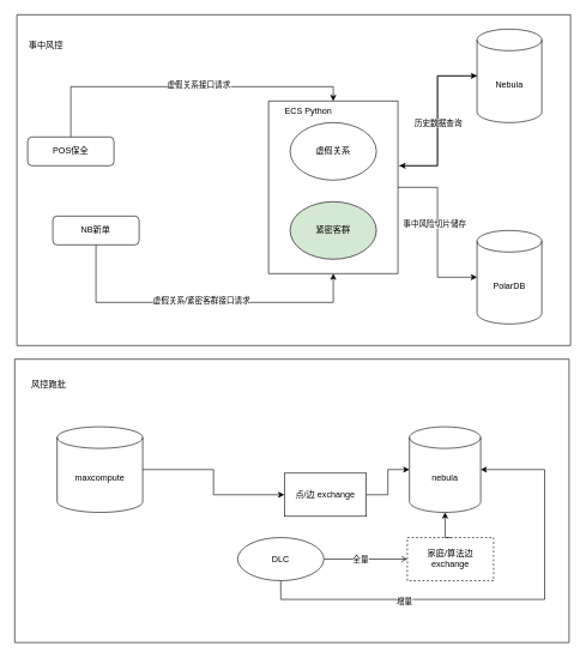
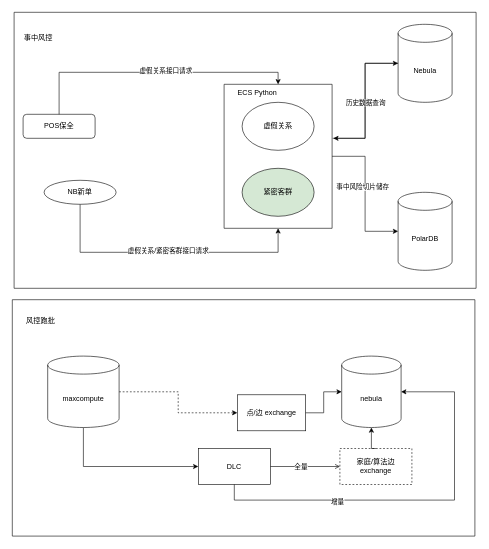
  <mxCell id="0" />
  <mxCell id="1" parent="0" />
  <mxCell id="2" style="edgeStyle=orthogonalEdgeStyle;rounded=0;orthogonalLoop=1;jettySize=auto;html=1;exitX=0.5;exitY=1;exitDx=0;exitDy=0;entryX=0.5;entryY=1;entryDx=0;entryDy=0;" edge="1" parent="1" source="4" target="7"><mxGeometry relative="1" as="geometry"><Array as="points"><mxPoint x="133" y="420" /><mxPoint x="463" y="420" /></Array></mxGeometry></mxCell>
  <mxCell id="3" value="虚假关系/紧密客群接口请求" style="edgeLabel;html=1;align=center;verticalAlign=middle;resizable=0;points=[];" vertex="1" connectable="0" parent="2"><mxGeometry x="0.004" y="4" relative="1" as="geometry"><mxPoint as="offset" /></mxGeometry></mxCell>
- <mxCell id="4" value="NB新单" style="rounded=1;whiteSpace=wrap;html=1;fontSize=12;glass=0;strokeWidth=1;shadow=0;" parent="1" vertex="1"><mxGeometry x="73" y="300" width="120" height="40" as="geometry" /></mxCell>
+ <mxCell id="4" value="NB新单" style="ellipse;whiteSpace=wrap;html=1;fontSize=12;glass=0;strokeWidth=1;shadow=0;" parent="1" vertex="1"><mxGeometry x="73" y="300" width="120" height="40" as="geometry" /></mxCell>
  <mxCell id="5" value="POS保全" style="rounded=1;whiteSpace=wrap;html=1;fontSize=12;glass=0;strokeWidth=1;shadow=0;" vertex="1" parent="1"><mxGeometry x="38" y="190" width="120" height="40" as="geometry" /></mxCell>
  <mxCell id="6" style="edgeStyle=orthogonalEdgeStyle;rounded=0;orthogonalLoop=1;jettySize=auto;html=1;exitX=1;exitY=0.5;exitDx=0;exitDy=0;" edge="1" parent="1" source="7" target="13"><mxGeometry relative="1" as="geometry" /></mxCell>
  <mxCell id="7" value="" style="swimlane;startSize=0;" vertex="1" parent="1"><mxGeometry x="373" y="140" width="180" height="240" as="geometry" /></mxCell>
  <mxCell id="8" value="虚假关系" style="ellipse;whiteSpace=wrap;html=1;" vertex="1" parent="7"><mxGeometry x="30" y="30" width="120" height="80" as="geometry" /></mxCell>
  <mxCell id="9" value="紧密客群" style="ellipse;whiteSpace=wrap;html=1;fillColor=#d5e8d4;" vertex="1" parent="7"><mxGeometry x="30" y="140" width="120" height="80" as="geometry" /></mxCell>
  <mxCell id="10" value="ECS Python" style="text;html=1;align=center;verticalAlign=middle;resizable=0;points=[];autosize=1;strokeColor=none;fillColor=none;" vertex="1" parent="7"><mxGeometry x="10" width="90" height="30" as="geometry" /></mxCell>
  <mxCell id="11" style="edgeStyle=orthogonalEdgeStyle;rounded=0;orthogonalLoop=1;jettySize=auto;html=1;exitX=0.5;exitY=0;exitDx=0;exitDy=0;entryX=0.889;entryY=0;entryDx=0;entryDy=0;entryPerimeter=0;" edge="1" parent="1" source="5" target="10"><mxGeometry relative="1" as="geometry" /></mxCell>
  <mxCell id="12" value="虚假关系接口请求" style="edgeLabel;html=1;align=center;verticalAlign=middle;resizable=0;points=[];" vertex="1" connectable="0" parent="11"><mxGeometry x="-0.033" y="4" relative="1" as="geometry"><mxPoint x="27" as="offset" /></mxGeometry></mxCell>
  <mxCell id="13" value="PolarDB" style="shape=cylinder3;whiteSpace=wrap;html=1;boundedLbl=1;backgroundOutline=1;size=15;" vertex="1" parent="1"><mxGeometry x="663" y="320" width="90" height="130" as="geometry" /></mxCell>
  <mxCell id="14" value="Nebula" style="shape=cylinder3;whiteSpace=wrap;html=1;boundedLbl=1;backgroundOutline=1;size=15;" vertex="1" parent="1"><mxGeometry x="663" y="40" width="90" height="130" as="geometry" /></mxCell>
  <mxCell id="15" style="edgeStyle=orthogonalEdgeStyle;rounded=0;orthogonalLoop=1;jettySize=auto;html=1;entryX=0;entryY=0.5;entryDx=0;entryDy=0;entryPerimeter=0;" edge="1" parent="1" target="14"><mxGeometry relative="1" as="geometry"><mxPoint x="554" y="230" as="sourcePoint" /><Array as="points"><mxPoint x="554" y="230" /><mxPoint x="608" y="230" /><mxPoint x="608" y="105" /></Array></mxGeometry></mxCell>
  <mxCell id="16" value="历史数据查询" style="edgeLabel;html=1;align=center;verticalAlign=middle;resizable=0;points=[];" vertex="1" connectable="0" parent="15"><mxGeometry x="0.127" relative="1" as="geometry"><mxPoint y="18" as="offset" /></mxGeometry></mxCell>
  <mxCell id="17" style="edgeStyle=orthogonalEdgeStyle;rounded=0;orthogonalLoop=1;jettySize=auto;html=1;exitX=0;exitY=0.5;exitDx=0;exitDy=0;exitPerimeter=0;" edge="1" parent="1" source="14"><mxGeometry relative="1" as="geometry"><mxPoint x="555" y="230" as="targetPoint" /><Array as="points"><mxPoint x="608" y="105" /><mxPoint x="608" y="230" /><mxPoint x="555" y="230" /></Array></mxGeometry></mxCell>
  <mxCell id="18" value="事中风险切片储存" style="edgeLabel;html=1;align=center;verticalAlign=middle;resizable=0;points=[];" vertex="1" connectable="0" parent="1"><mxGeometry x="603" y="310" as="geometry" /></mxCell>
  <mxCell id="19" value="" style="swimlane;startSize=0;" vertex="1" parent="1"><mxGeometry x="23" y="20" width="770" height="460" as="geometry" /></mxCell>
  <mxCell id="20" value="事中风控" style="text;html=1;align=center;verticalAlign=middle;resizable=0;points=[];autosize=1;strokeColor=none;fillColor=none;" vertex="1" parent="1"><mxGeometry x="28" y="48" width="70" height="30" as="geometry" /></mxCell>
  <mxCell id="21" value="" style="swimlane;startSize=0;" vertex="1" parent="1"><mxGeometry x="20" y="499" width="771" height="394" as="geometry" /></mxCell>
- <mxCell id="22" value="" style="edgeStyle=orthogonalEdgeStyle;rounded=0;orthogonalLoop=1;jettySize=auto;html=1;" edge="1" parent="21" source="24" target="25"><mxGeometry relative="1" as="geometry" /></mxCell>
+ <mxCell id="22" value="" style="edgeStyle=orthogonalEdgeStyle;rounded=0;orthogonalLoop=1;jettySize=auto;html=1;dashed=1;" edge="1" parent="21" source="24" target="25"><mxGeometry relative="1" as="geometry" /></mxCell>
+ <mxCell id="23" style="edgeStyle=orthogonalEdgeStyle;rounded=0;orthogonalLoop=1;jettySize=auto;html=1;exitX=0.5;exitY=1;exitDx=0;exitDy=0;exitPerimeter=0;entryX=0;entryY=0.5;entryDx=0;entryDy=0;" edge="1" parent="21" source="24" target="30"><mxGeometry relative="1" as="geometry" /></mxCell>
  <mxCell id="24" value="maxcompute" style="shape=cylinder3;whiteSpace=wrap;html=1;boundedLbl=1;backgroundOutline=1;size=15;" vertex="1" parent="21"><mxGeometry x="59" y="94" width="119" height="119" as="geometry" /></mxCell>
  <mxCell id="25" value="点/边 exchange" style="whiteSpace=wrap;html=1;" vertex="1" parent="21"><mxGeometry x="375" y="158.5" width="114" height="60" as="geometry" /></mxCell>
  <mxCell id="26" value="nebula" style="shape=cylinder3;whiteSpace=wrap;html=1;boundedLbl=1;backgroundOutline=1;size=15;" vertex="1" parent="21"><mxGeometry x="549" y="94" width="99" height="119" as="geometry" /></mxCell>
  <mxCell id="27" style="edgeStyle=orthogonalEdgeStyle;rounded=0;orthogonalLoop=1;jettySize=auto;html=1;entryX=0;entryY=0.5;entryDx=0;entryDy=0;entryPerimeter=0;" edge="1" parent="21" source="25" target="26"><mxGeometry relative="1" as="geometry" /></mxCell>
  <mxCell id="28" style="edgeStyle=orthogonalEdgeStyle;rounded=0;orthogonalLoop=1;jettySize=auto;html=1;exitX=1;exitY=0.5;exitDx=0;exitDy=0;entryX=0;entryY=0.5;entryDx=0;entryDy=0;endArrow=open;" edge="1" parent="21" source="30" target="31"><mxGeometry relative="1" as="geometry" /></mxCell>
  <mxCell id="29" value="全量" style="edgeLabel;html=1;align=center;verticalAlign=middle;resizable=0;points=[];" vertex="1" connectable="0" parent="28"><mxGeometry x="-0.138" y="1" relative="1" as="geometry"><mxPoint as="offset" /></mxGeometry></mxCell>
- <mxCell id="30" value="DLC" style="ellipse;whiteSpace=wrap;html=1;" vertex="1" parent="21"><mxGeometry x="310" y="248" width="120" height="60" as="geometry" /></mxCell>
+ <mxCell id="30" value="DLC" style="rounded=0;whiteSpace=wrap;html=1;" vertex="1" parent="21"><mxGeometry x="310" y="248" width="120" height="60" as="geometry" /></mxCell>
  <mxCell id="31" value="家庭/算法边&lt;div&gt;exchange&lt;/div&gt;" style="rounded=0;whiteSpace=wrap;html=1;dashed=1;" vertex="1" parent="21"><mxGeometry x="546" y="248" width="120" height="60" as="geometry" /></mxCell>
  <mxCell id="32" style="edgeStyle=orthogonalEdgeStyle;rounded=0;orthogonalLoop=1;jettySize=auto;html=1;exitX=0.5;exitY=0;exitDx=0;exitDy=0;entryX=0.5;entryY=1;entryDx=0;entryDy=0;entryPerimeter=0;" edge="1" parent="21" source="31" target="26"><mxGeometry relative="1" as="geometry" /></mxCell>
  <mxCell id="33" style="edgeStyle=orthogonalEdgeStyle;rounded=0;orthogonalLoop=1;jettySize=auto;html=1;entryX=1;entryY=0.5;entryDx=0;entryDy=0;entryPerimeter=0;" edge="1" parent="21" source="30" target="26"><mxGeometry relative="1" as="geometry"><Array as="points"><mxPoint x="370" y="334" /><mxPoint x="737" y="334" /><mxPoint x="737" y="154" /></Array></mxGeometry></mxCell>
  <mxCell id="34" value="增量" style="edgeLabel;html=1;align=center;verticalAlign=middle;resizable=0;points=[];" vertex="1" connectable="0" parent="33"><mxGeometry x="-0.405" y="-2" relative="1" as="geometry"><mxPoint as="offset" /></mxGeometry></mxCell>
  <mxCell id="35" value="风控跑批" style="text;html=1;align=center;verticalAlign=middle;resizable=0;points=[];autosize=1;strokeColor=none;fillColor=none;" vertex="1" parent="1"><mxGeometry x="34" y="522" width="66" height="26" as="geometry" /></mxCell>
